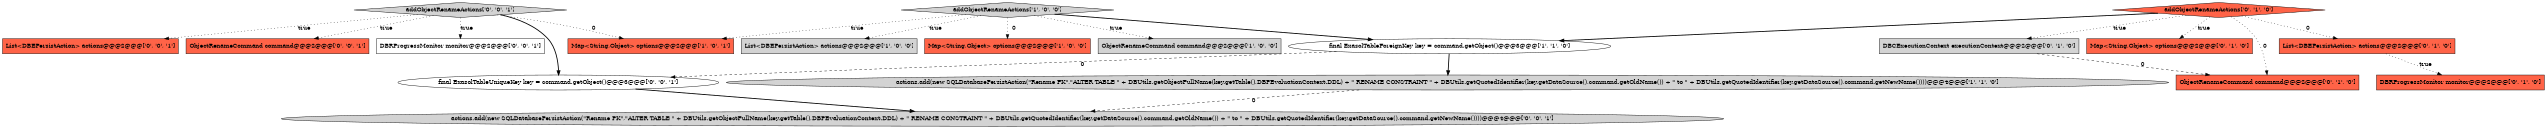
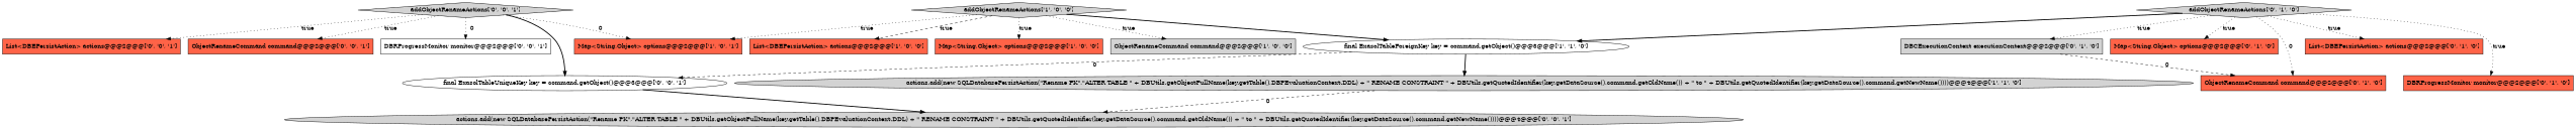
  digraph {
    node [fillcolor=tomato shape=box style=filled]
    edge [style=dotted]
    n1 [fillcolor=white label="final ExasolTableForeignKey key = command.getObject()@@@3@@@['1', '1', '0']" shape=ellipse]
    n2 [fillcolor=lightgray label="actions.add(new SQLDatabasePersistAction(\"Rename FK\",\"ALTER TABLE \" + DBUtils.getObjectFullName(key.getTable(),DBPEvaluationContext.DDL) + \" RENAME CONSTRAINT \" + DBUtils.getQuotedIdentifier(key.getDataSource(),command.getOldName()) + \" to \" + DBUtils.getQuotedIdentifier(key.getDataSource(),command.getNewName())))@@@4@@@['1', '1', '0']" shape=ellipse]
    n3 [fillcolor=white label="final ExasolTableUniqueKey key = command.getObject()@@@3@@@['0', '0', '1']" shape=ellipse]
    n4 [fillcolor=lightgray label="actions.add(new SQLDatabasePersistAction(\"Rename PK\",\"ALTER TABLE \" + DBUtils.getObjectFullName(key.getTable(),DBPEvaluationContext.DDL) + \" RENAME CONSTRAINT \" + DBUtils.getQuotedIdentifier(key.getDataSource(),command.getOldName()) + \" to \" + DBUtils.getQuotedIdentifier(key.getDataSource(),command.getNewName())))@@@4@@@['0', '0', '1']" shape=ellipse]
    n5 [label="ObjectRenameCommand command@@@2@@@['0', '1', '0']"]
-   n6 [label="addObjectRenameActions['0', '1', '0']" shape=diamond]
+   n6 [fillcolor=lightgray label="addObjectRenameActions['0', '1', '0']" shape=diamond]
    n7 [label="List<DBEPersistAction> actions@@@2@@@['0', '1', '0']"]
    n8 [label="DBRProgressMonitor monitor@@@2@@@['0', '1', '0']"]
    n9 [fillcolor=lightgray label="DBCExecutionContext executionContext@@@2@@@['0', '1', '0']"]
    n10 [label="Map<String,Object> options@@@2@@@['0', '1', '0']"]
    n11 [label="List<DBEPersistAction> actions@@@2@@@['0', '0', '1']"]
    n12 [label="ObjectRenameCommand command@@@2@@@['0', '0', '1']"]
    n13 [fillcolor=lightgray label="addObjectRenameActions['1', '0', '0']" shape=diamond]
-   n14 [fillcolor=lightgray label="List<DBEPersistAction> actions@@@2@@@['1', '0', '0']"]
+   n14 [label="List<DBEPersistAction> actions@@@2@@@['1', '0', '0']"]
    n15 [label="Map<String,Object> options@@@2@@@['1', '0', '0']"]
    n16 [label="Map<String,Object> options@@@2@@@['1', '0', '1']"]
    n17 [fillcolor=lightgray label="ObjectRenameCommand command@@@2@@@['1', '0', '0']"]
    n18 [fillcolor=white label="DBRProgressMonitor monitor@@@2@@@['0', '0', '1']"]
    n19 [fillcolor=lightgray label="addObjectRenameActions['0', '0', '1']" shape=diamond]
    n1 -> n2 [style=bold]
    n1 -> n3 [label=0 style=dashed]
    n2 -> n4 [label=0 style=dashed]
    n3 -> n4 [style=bold]
    n6 -> n1 [style=bold]
    n6 -> n5 [label=0]
-   n6 -> n7 [label=0]
-   n7 -> n8 [label=true]
+   n6 -> n7 [label=true]
+   n6 -> n8 [label=true]
    n6 -> n9 [label=true]
    n6 -> n10 [label=true]
    n9 -> n5 [label=0 style=dashed]
    n13 -> n1 [style=bold]
-   n13 -> n14 [label=true]
-   n13 -> n15 [label=0]
+   n13 -> n14 [label=true style=dashed]
+   n13 -> n15 [label=true]
    n13 -> n16 [label=true]
    n13 -> n17 [label=true]
    n19 -> n3 [style=bold]
    n19 -> n11 [label=true]
    n19 -> n12 [label=true]
    n19 -> n16 [label=0]
-   n19 -> n18 [label=true]
+   n19 -> n18 [label=0]
  }
